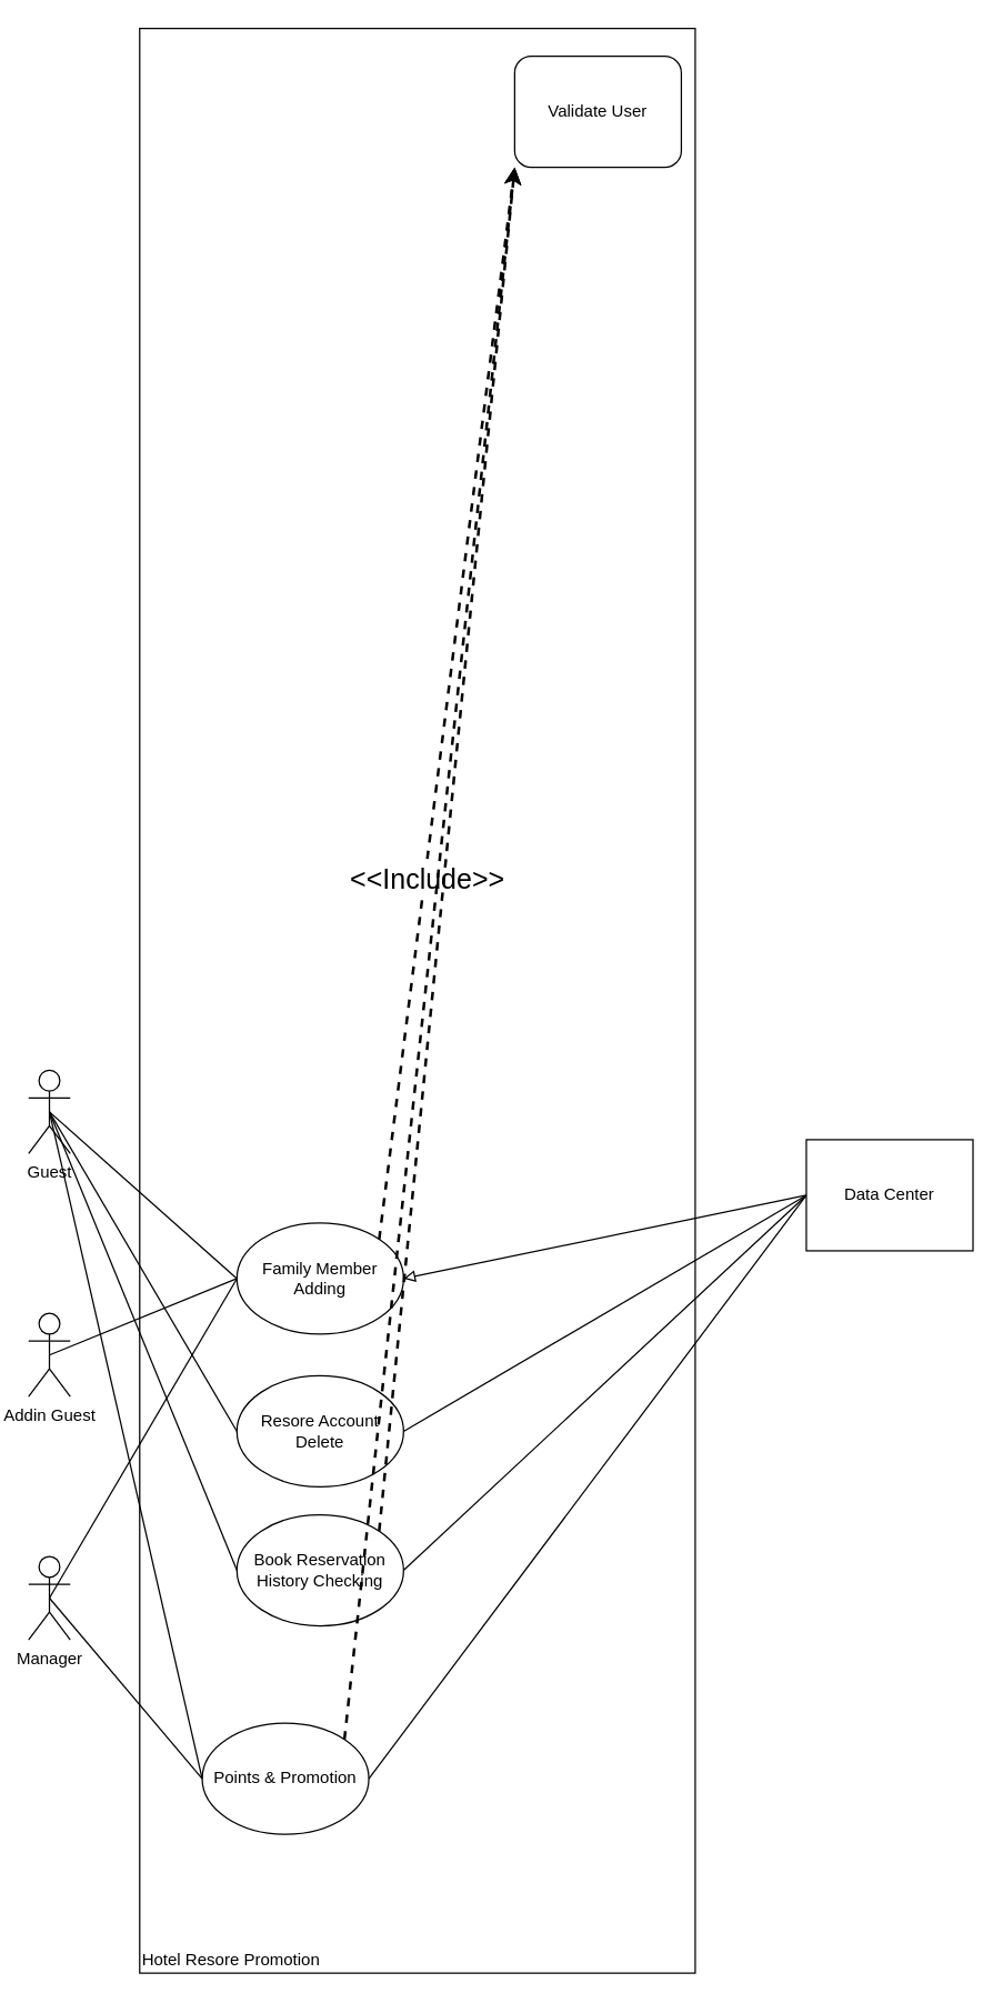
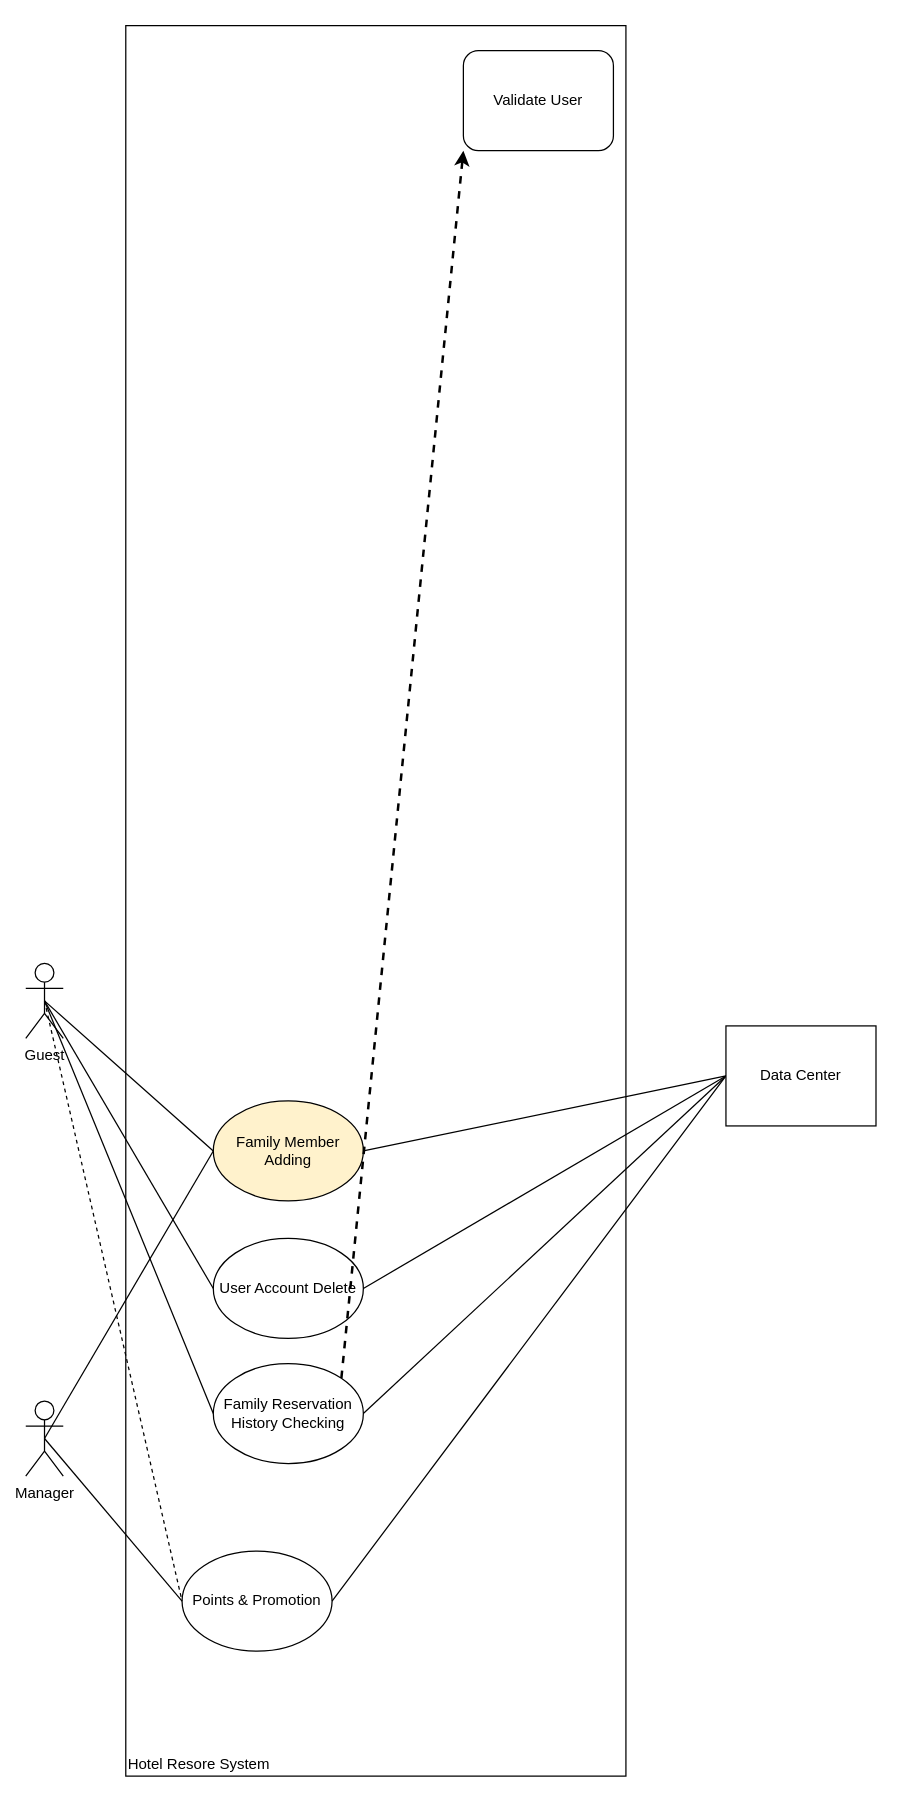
  <mxCell id="0" />
  <mxCell id="1" parent="0" />
  <mxCell id="2" value="Guest" style="shape=umlActor;verticalLabelPosition=bottom;verticalAlign=top;html=1;outlineConnect=0;" vertex="1" parent="1"><mxGeometry x="20" y="770" width="30" height="60" as="geometry" /></mxCell>
- <mxCell id="3" value="&lt;br&gt;&lt;br&gt;&lt;br&gt;&lt;br&gt;&lt;br&gt;&lt;br&gt;&lt;br&gt;&lt;br&gt;&lt;br&gt;&lt;br&gt;&lt;br&gt;&lt;br&gt;&lt;br&gt;&lt;br&gt;&lt;br&gt;&lt;br&gt;&lt;br&gt;&lt;br&gt;&lt;br&gt;&lt;br&gt;&lt;br&gt;&lt;br&gt;&lt;br&gt;&lt;br&gt;&lt;br&gt;&lt;br&gt;&lt;br&gt;&lt;br&gt;&lt;br&gt;&lt;br&gt;&lt;br&gt;&lt;br&gt;&lt;br&gt;&lt;br&gt;&lt;br&gt;&lt;br&gt;&lt;br&gt;&lt;br&gt;&lt;br&gt;&lt;br&gt;&lt;br&gt;&lt;br&gt;&lt;br&gt;&lt;br&gt;&lt;br&gt;&lt;br&gt;&lt;br&gt;&lt;br&gt;&lt;br&gt;&lt;br&gt;&lt;br&gt;&lt;br&gt;&lt;br&gt;&lt;br&gt;&lt;br&gt;&lt;br&gt;&lt;br&gt;&lt;br&gt;&lt;br&gt;&lt;br&gt;&lt;br&gt;&lt;br&gt;&lt;br&gt;&lt;br&gt;&lt;br&gt;&lt;br&gt;&lt;br&gt;&lt;br&gt;&lt;br&gt;&lt;br&gt;&lt;br&gt;&lt;br&gt;&lt;br&gt;&lt;br&gt;&lt;br&gt;&lt;br&gt;&lt;br&gt;&lt;br&gt;&lt;br&gt;&lt;br&gt;&lt;br&gt;&lt;br&gt;&lt;br&gt;&lt;br&gt;&lt;br&gt;&lt;br&gt;&lt;br&gt;&lt;br&gt;&lt;br&gt;&lt;br&gt;&lt;br&gt;&lt;br&gt;&lt;br&gt;&lt;br&gt;&lt;br&gt;&lt;br&gt;Hotel Resore Promotion" style="rounded=0;whiteSpace=wrap;html=1;fillColor=none;align=left;" vertex="1" parent="1"><mxGeometry x="100" y="20" width="400" height="1400" as="geometry" /></mxCell>
- <mxCell id="4" value="Family Member Adding" style="ellipse;whiteSpace=wrap;html=1;" vertex="1" parent="1"><mxGeometry x="170" y="880" width="120" height="80" as="geometry" /></mxCell>
+ <mxCell id="3" value="&lt;br&gt;&lt;br&gt;&lt;br&gt;&lt;br&gt;&lt;br&gt;&lt;br&gt;&lt;br&gt;&lt;br&gt;&lt;br&gt;&lt;br&gt;&lt;br&gt;&lt;br&gt;&lt;br&gt;&lt;br&gt;&lt;br&gt;&lt;br&gt;&lt;br&gt;&lt;br&gt;&lt;br&gt;&lt;br&gt;&lt;br&gt;&lt;br&gt;&lt;br&gt;&lt;br&gt;&lt;br&gt;&lt;br&gt;&lt;br&gt;&lt;br&gt;&lt;br&gt;&lt;br&gt;&lt;br&gt;&lt;br&gt;&lt;br&gt;&lt;br&gt;&lt;br&gt;&lt;br&gt;&lt;br&gt;&lt;br&gt;&lt;br&gt;&lt;br&gt;&lt;br&gt;&lt;br&gt;&lt;br&gt;&lt;br&gt;&lt;br&gt;&lt;br&gt;&lt;br&gt;&lt;br&gt;&lt;br&gt;&lt;br&gt;&lt;br&gt;&lt;br&gt;&lt;br&gt;&lt;br&gt;&lt;br&gt;&lt;br&gt;&lt;br&gt;&lt;br&gt;&lt;br&gt;&lt;br&gt;&lt;br&gt;&lt;br&gt;&lt;br&gt;&lt;br&gt;&lt;br&gt;&lt;br&gt;&lt;br&gt;&lt;br&gt;&lt;br&gt;&lt;br&gt;&lt;br&gt;&lt;br&gt;&lt;br&gt;&lt;br&gt;&lt;br&gt;&lt;br&gt;&lt;br&gt;&lt;br&gt;&lt;br&gt;&lt;br&gt;&lt;br&gt;&lt;br&gt;&lt;br&gt;&lt;br&gt;&lt;br&gt;&lt;br&gt;&lt;br&gt;&lt;br&gt;&lt;br&gt;&lt;br&gt;&lt;br&gt;&lt;br&gt;&lt;br&gt;&lt;br&gt;&lt;br&gt;&lt;br&gt;Hotel Resore System" style="rounded=0;whiteSpace=wrap;html=1;fillColor=none;align=left;" vertex="1" parent="1"><mxGeometry x="100" y="20" width="400" height="1400" as="geometry" /></mxCell>
+ <mxCell id="4" value="Family Member Adding" style="ellipse;whiteSpace=wrap;html=1;fillColor=#fff2cc;" vertex="1" parent="1"><mxGeometry x="170" y="880" width="120" height="80" as="geometry" /></mxCell>
  <mxCell id="5" value="" style="endArrow=none;html=1;rounded=0;entryX=0;entryY=0.5;entryDx=0;entryDy=0;exitX=0.5;exitY=0.5;exitDx=0;exitDy=0;exitPerimeter=0;" edge="1" parent="1" source="2" target="4"><mxGeometry width="50" height="50" relative="1" as="geometry"><mxPoint x="220" y="690" as="sourcePoint" /><mxPoint x="270" y="640" as="targetPoint" /></mxGeometry></mxCell>
  <mxCell id="6" value="Validate User" style="whiteSpace=wrap;html=1;rounded=1;" vertex="1" parent="1"><mxGeometry x="370" y="40" width="120" height="80" as="geometry" /></mxCell>
- <mxCell id="7" value="&lt;div&gt;Resore Account Delete&lt;/div&gt;" style="ellipse;whiteSpace=wrap;html=1;" vertex="1" parent="1"><mxGeometry x="170" y="990" width="120" height="80" as="geometry" /></mxCell>
- <mxCell id="8" value="&lt;div&gt;Book Reservation History Checking&lt;/div&gt;" style="ellipse;whiteSpace=wrap;html=1;" vertex="1" parent="1"><mxGeometry x="170" y="1090" width="120" height="80" as="geometry" /></mxCell>
+ <mxCell id="7" value="&lt;div&gt;User Account Delete&lt;/div&gt;" style="ellipse;whiteSpace=wrap;html=1;" vertex="1" parent="1"><mxGeometry x="170" y="990" width="120" height="80" as="geometry" /></mxCell>
+ <mxCell id="8" value="&lt;div&gt;Family Reservation History Checking&lt;/div&gt;" style="ellipse;whiteSpace=wrap;html=1;" vertex="1" parent="1"><mxGeometry x="170" y="1090" width="120" height="80" as="geometry" /></mxCell>
  <mxCell id="9" value="&lt;div&gt;Points &amp;amp; Promotion&lt;/div&gt;" style="ellipse;whiteSpace=wrap;html=1;" vertex="1" parent="1"><mxGeometry x="145" y="1240" width="120" height="80" as="geometry" /></mxCell>
- <mxCell id="10" value="Addin Guest" style="shape=umlActor;verticalLabelPosition=bottom;verticalAlign=top;html=1;outlineConnect=0;" vertex="1" parent="1"><mxGeometry x="20" y="945" width="30" height="60" as="geometry" /></mxCell>
- <mxCell id="11" value="" style="endArrow=none;html=1;rounded=0;entryX=0;entryY=0.5;entryDx=0;entryDy=0;exitX=0.5;exitY=0.5;exitDx=0;exitDy=0;exitPerimeter=0;" edge="1" parent="1" source="10" target="4"><mxGeometry width="50" height="50" relative="1" as="geometry"><mxPoint x="290" y="1010" as="sourcePoint" /><mxPoint x="340" y="960" as="targetPoint" /></mxGeometry></mxCell>
- <mxCell id="12" value="" style="endArrow=classic;html=1;rounded=0;entryX=0;entryY=1;entryDx=0;entryDy=0;exitX=1;exitY=0;exitDx=0;exitDy=0;dashed=1;strokeWidth=2;" edge="1" parent="1" source="4" target="6"><mxGeometry width="50" height="50" relative="1" as="geometry"><mxPoint x="270" y="900" as="sourcePoint" /><mxPoint x="320" y="840" as="targetPoint" /></mxGeometry></mxCell>
- <mxCell id="13" value="&lt;font style=&quot;font-size: 20px;&quot;&gt;&amp;lt;&amp;lt;Include&amp;gt;&amp;gt;&lt;/font&gt;" style="edgeLabel;html=1;align=center;verticalAlign=middle;resizable=0;points=[];" vertex="1" connectable="0" parent="12"><mxGeometry x="-0.327" y="-1" relative="1" as="geometry"><mxPoint as="offset" /></mxGeometry></mxCell>
  <mxCell id="14" value="" style="endArrow=classic;html=1;rounded=0;entryX=0;entryY=1;entryDx=0;entryDy=0;exitX=1;exitY=0;exitDx=0;exitDy=0;dashed=1;strokeWidth=2;" edge="1" parent="1" source="8" target="6"><mxGeometry width="50" height="50" relative="1" as="geometry"><mxPoint x="292" y="912" as="sourcePoint" /><mxPoint x="408" y="208" as="targetPoint" /></mxGeometry></mxCell>
- <mxCell id="15" value="" style="endArrow=classic;html=1;rounded=0;entryX=0;entryY=1;entryDx=0;entryDy=0;exitX=1;exitY=0;exitDx=0;exitDy=0;dashed=1;strokeWidth=2;" edge="1" parent="1" source="9" target="6"><mxGeometry width="50" height="50" relative="1" as="geometry"><mxPoint x="302" y="922" as="sourcePoint" /><mxPoint x="418" y="218" as="targetPoint" /></mxGeometry></mxCell>
  <mxCell id="16" style="rounded=0;orthogonalLoop=1;jettySize=auto;html=1;exitX=0.5;exitY=0.5;exitDx=0;exitDy=0;exitPerimeter=0;entryX=0;entryY=0.5;entryDx=0;entryDy=0;endArrow=none;endFill=0;" edge="1" parent="1" source="17" target="9"><mxGeometry relative="1" as="geometry" /></mxCell>
  <mxCell id="17" value="Manager" style="shape=umlActor;verticalLabelPosition=bottom;verticalAlign=top;html=1;outlineConnect=0;" vertex="1" parent="1"><mxGeometry x="20" y="1120" width="30" height="60" as="geometry" /></mxCell>
  <mxCell id="18" value="" style="endArrow=none;html=1;rounded=0;exitX=0.5;exitY=0.5;exitDx=0;exitDy=0;exitPerimeter=0;entryX=0;entryY=0.5;entryDx=0;entryDy=0;" edge="1" parent="1" source="17" target="4"><mxGeometry width="50" height="50" relative="1" as="geometry"><mxPoint x="160" y="1020" as="sourcePoint" /><mxPoint x="210" y="970" as="targetPoint" /></mxGeometry></mxCell>
  <mxCell id="19" value="" style="endArrow=none;html=1;rounded=0;entryX=0;entryY=0.5;entryDx=0;entryDy=0;exitX=0.5;exitY=0.5;exitDx=0;exitDy=0;exitPerimeter=0;" edge="1" parent="1" source="2" target="7"><mxGeometry width="50" height="50" relative="1" as="geometry"><mxPoint x="45" y="810" as="sourcePoint" /><mxPoint x="180" y="930" as="targetPoint" /></mxGeometry></mxCell>
  <mxCell id="20" value="" style="endArrow=none;html=1;rounded=0;entryX=0;entryY=0.5;entryDx=0;entryDy=0;exitX=0.5;exitY=0.5;exitDx=0;exitDy=0;exitPerimeter=0;" edge="1" parent="1" source="2" target="8"><mxGeometry width="50" height="50" relative="1" as="geometry"><mxPoint x="45" y="810" as="sourcePoint" /><mxPoint x="180" y="1040" as="targetPoint" /></mxGeometry></mxCell>
- <mxCell id="21" value="" style="endArrow=none;html=1;rounded=0;entryX=0;entryY=0.5;entryDx=0;entryDy=0;exitX=0.5;exitY=0.5;exitDx=0;exitDy=0;exitPerimeter=0;" edge="1" parent="1" source="2" target="9"><mxGeometry width="50" height="50" relative="1" as="geometry"><mxPoint x="55" y="820" as="sourcePoint" /><mxPoint x="190" y="1050" as="targetPoint" /></mxGeometry></mxCell>
- <mxCell id="22" style="rounded=0;orthogonalLoop=1;jettySize=auto;html=1;exitX=0;exitY=0.5;exitDx=0;exitDy=0;entryX=1;entryY=0.5;entryDx=0;entryDy=0;endArrow=block;endFill=0;" edge="1" parent="1" source="26" target="4"><mxGeometry relative="1" as="geometry" /></mxCell>
+ <mxCell id="21" value="" style="endArrow=none;html=1;rounded=0;entryX=0;entryY=0.5;entryDx=0;entryDy=0;exitX=0.5;exitY=0.5;exitDx=0;exitDy=0;exitPerimeter=0;dashed=1;" edge="1" parent="1" source="2" target="9"><mxGeometry width="50" height="50" relative="1" as="geometry"><mxPoint x="55" y="820" as="sourcePoint" /><mxPoint x="190" y="1050" as="targetPoint" /></mxGeometry></mxCell>
+ <mxCell id="22" style="rounded=0;orthogonalLoop=1;jettySize=auto;html=1;exitX=0;exitY=0.5;exitDx=0;exitDy=0;entryX=1;entryY=0.5;entryDx=0;entryDy=0;endArrow=none;endFill=0;" edge="1" parent="1" source="26" target="4"><mxGeometry relative="1" as="geometry" /></mxCell>
  <mxCell id="23" style="rounded=0;orthogonalLoop=1;jettySize=auto;html=1;exitX=0;exitY=0.5;exitDx=0;exitDy=0;endArrow=none;endFill=0;entryX=1;entryY=0.5;entryDx=0;entryDy=0;" edge="1" parent="1" source="26" target="7"><mxGeometry relative="1" as="geometry"><mxPoint x="290" y="1040" as="targetPoint" /></mxGeometry></mxCell>
  <mxCell id="24" style="rounded=0;orthogonalLoop=1;jettySize=auto;html=1;exitX=0;exitY=0.5;exitDx=0;exitDy=0;entryX=1;entryY=0.5;entryDx=0;entryDy=0;endArrow=none;endFill=0;" edge="1" parent="1" source="26" target="8"><mxGeometry relative="1" as="geometry" /></mxCell>
  <mxCell id="25" style="rounded=0;orthogonalLoop=1;jettySize=auto;html=1;exitX=0;exitY=0.5;exitDx=0;exitDy=0;entryX=1;entryY=0.5;entryDx=0;entryDy=0;endArrow=none;endFill=0;" edge="1" parent="1" source="26" target="9"><mxGeometry relative="1" as="geometry" /></mxCell>
  <mxCell id="26" value="Data Center" style="rounded=0;whiteSpace=wrap;html=1;" vertex="1" parent="1"><mxGeometry x="580" y="820" width="120" height="80" as="geometry" /></mxCell>
